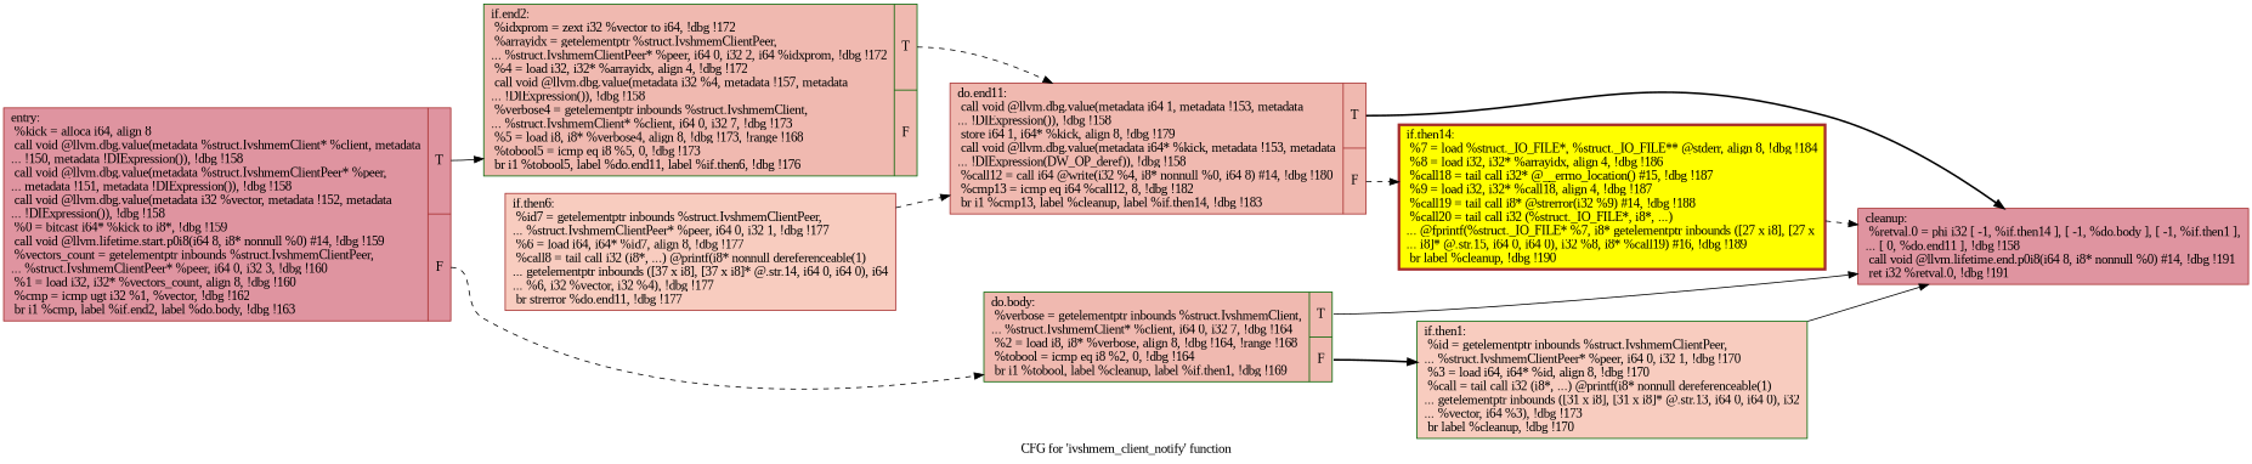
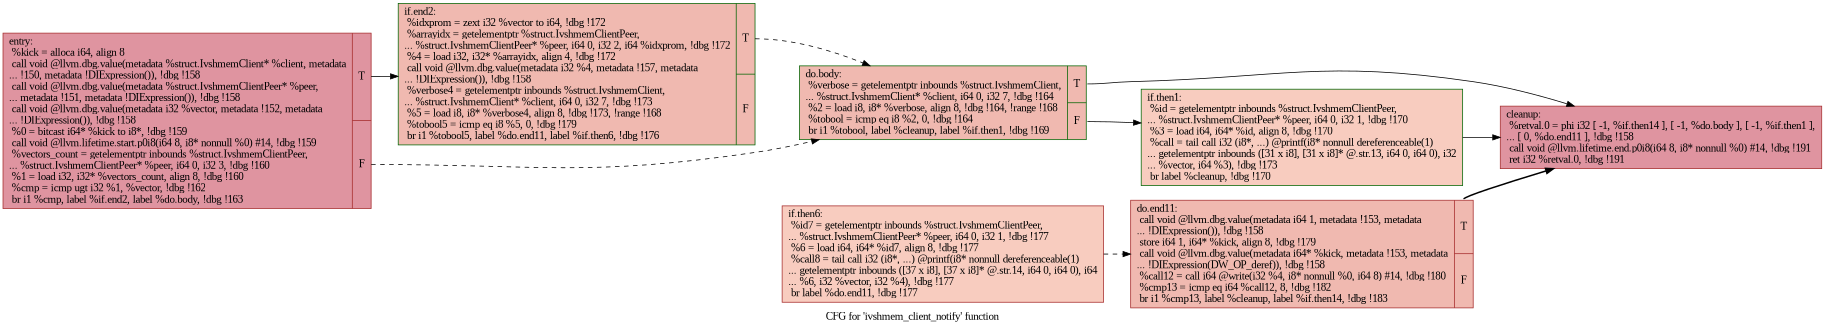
  digraph {
    fontname="Liberation Serif"
    label="CFG for 'ivshmem_client_notify' function"
    rankdir=LR
    node [color=brown fillcolor="#de614d70" fontname="Liberation Serif" shape=record style=filled]
    edge [fontname="Liberation Serif" style=dashed tailport=s0]
    n1 [fillcolor="#b70d2870" label="{entry:\l  %kick = alloca i64, align 8\l  call void @llvm.dbg.value(metadata %struct.IvshmemClient* %client, metadata\l... !150, metadata !DIExpression()), !dbg !158\l  call void @llvm.dbg.value(metadata %struct.IvshmemClientPeer* %peer,\l... metadata !151, metadata !DIExpression()), !dbg !158\l  call void @llvm.dbg.value(metadata i32 %vector, metadata !152, metadata\l... !DIExpression()), !dbg !158\l  %0 = bitcast i64* %kick to i8*, !dbg !159\l  call void @llvm.lifetime.start.p0i8(i64 8, i8* nonnull %0) #14, !dbg !159\l  %vectors_count = getelementptr inbounds %struct.IvshmemClientPeer,\l... %struct.IvshmemClientPeer* %peer, i64 0, i32 3, !dbg !160\l  %1 = load i32, i32* %vectors_count, align 8, !dbg !160\l  %cmp = icmp ugt i32 %1, %vector, !dbg !162\l  br i1 %cmp, label %if.end2, label %do.body, !dbg !163\l|{<s0>T|<s1>F}}"]
-   n2 [color=darkgreen label="{if.end2:                                          \l  %idxprom = zext i32 %vector to i64, !dbg !172\l  %arrayidx = getelementptr %struct.IvshmemClientPeer,\l... %struct.IvshmemClientPeer* %peer, i64 0, i32 2, i64 %idxprom, !dbg !172\l  %4 = load i32, i32* %arrayidx, align 4, !dbg !172\l  call void @llvm.dbg.value(metadata i32 %4, metadata !157, metadata\l... !DIExpression()), !dbg !158\l  %verbose4 = getelementptr inbounds %struct.IvshmemClient,\l... %struct.IvshmemClient* %client, i64 0, i32 7, !dbg !173\l  %5 = load i8, i8* %verbose4, align 8, !dbg !173, !range !168\l  %tobool5 = icmp eq i8 %5, 0, !dbg !173\l  br i1 %tobool5, label %do.end11, label %if.then6, !dbg !176\l|{<s0>T|<s1>F}}"]
+   n2 [color=darkgreen label="{if.end2:                                          \l  %idxprom = zext i32 %vector to i64, !dbg !172\l  %arrayidx = getelementptr %struct.IvshmemClientPeer,\l... %struct.IvshmemClientPeer* %peer, i64 0, i32 2, i64 %idxprom, !dbg !172\l  %4 = load i32, i32* %arrayidx, align 4, !dbg !172\l  call void @llvm.dbg.value(metadata i32 %4, metadata !157, metadata\l... !DIExpression()), !dbg !158\l  %verbose4 = getelementptr inbounds %struct.IvshmemClient,\l... %struct.IvshmemClient* %client, i64 0, i32 7, !dbg !173\l  %5 = load i8, i8* %verbose4, align 8, !dbg !173, !range !168\l  %tobool5 = icmp eq i8 %5, 0, !dbg !179\l  br i1 %tobool5, label %do.end11, label %if.then6, !dbg !176\l|{<s0>T|<s1>F}}"]
    n3 [color=darkgreen label="{do.body:                                          \l  %verbose = getelementptr inbounds %struct.IvshmemClient,\l... %struct.IvshmemClient* %client, i64 0, i32 7, !dbg !164\l  %2 = load i8, i8* %verbose, align 8, !dbg !164, !range !168\l  %tobool = icmp eq i8 %2, 0, !dbg !164\l  br i1 %tobool, label %cleanup, label %if.then1, !dbg !169\l|{<s0>T|<s1>F}}"]
    n4 [label="{do.end11:                                         \l  call void @llvm.dbg.value(metadata i64 1, metadata !153, metadata\l... !DIExpression()), !dbg !158\l  store i64 1, i64* %kick, align 8, !dbg !179\l  call void @llvm.dbg.value(metadata i64* %kick, metadata !153, metadata\l... !DIExpression(DW_OP_deref)), !dbg !158\l  %call12 = call i64 @write(i32 %4, i8* nonnull %0, i64 8) #14, !dbg !180\l  %cmp13 = icmp eq i64 %call12, 8, !dbg !182\l  br i1 %cmp13, label %cleanup, label %if.then14, !dbg !183\l|{<s0>T|<s1>F}}"]
    n5 [fillcolor="#b70d2870" label="{cleanup:                                          \l  %retval.0 = phi i32 [ -1, %if.then14 ], [ -1, %do.body ], [ -1, %if.then1 ],\l... [ 0, %do.end11 ], !dbg !158\l  call void @llvm.lifetime.end.p0i8(i64 8, i8* nonnull %0) #14, !dbg !191\l  ret i32 %retval.0, !dbg !191\l}"]
    n6 [color=darkgreen fillcolor="#f08b6e70" label="{if.then1:                                         \l  %id = getelementptr inbounds %struct.IvshmemClientPeer,\l... %struct.IvshmemClientPeer* %peer, i64 0, i32 1, !dbg !170\l  %3 = load i64, i64* %id, align 8, !dbg !170\l  %call = tail call i32 (i8*, ...) @printf(i8* nonnull dereferenceable(1)\l... getelementptr inbounds ([31 x i8], [31 x i8]* @.str.13, i64 0, i64 0), i32\l... %vector, i64 %3), !dbg !173\l  br label %cleanup, !dbg !170\l}"]
-   n7 [fillcolor=yellow label="{if.then14:                                        \l  %7 = load %struct._IO_FILE*, %struct._IO_FILE** @stderr, align 8, !dbg !184\l  %8 = load i32, i32* %arrayidx, align 4, !dbg !186\l  %call18 = tail call i32* @__errno_location() #15, !dbg !187\l  %9 = load i32, i32* %call18, align 4, !dbg !187\l  %call19 = tail call i8* @strerror(i32 %9) #14, !dbg !188\l  %call20 = tail call i32 (%struct._IO_FILE*, i8*, ...)\l... @fprintf(%struct._IO_FILE* %7, i8* getelementptr inbounds ([27 x i8], [27 x\l... i8]* @.str.15, i64 0, i64 0), i32 %8, i8* %call19) #16, !dbg !189\l  br label %cleanup, !dbg !190\l}" penwidth=3.0]
-   n8 [fillcolor="#f08b6e70" label="{if.then6:                                         \l  %id7 = getelementptr inbounds %struct.IvshmemClientPeer,\l... %struct.IvshmemClientPeer* %peer, i64 0, i32 1, !dbg !177\l  %6 = load i64, i64* %id7, align 8, !dbg !177\l  %call8 = tail call i32 (i8*, ...) @printf(i8* nonnull dereferenceable(1)\l... getelementptr inbounds ([37 x i8], [37 x i8]* @.str.14, i64 0, i64 0), i64\l... %6, i32 %vector, i32 %4), !dbg !177\l  br strerror %do.end11, !dbg !177\l}"]
+   n8 [fillcolor="#f08b6e70" label="{if.then6:                                         \l  %id7 = getelementptr inbounds %struct.IvshmemClientPeer,\l... %struct.IvshmemClientPeer* %peer, i64 0, i32 1, !dbg !177\l  %6 = load i64, i64* %id7, align 8, !dbg !177\l  %call8 = tail call i32 (i8*, ...) @printf(i8* nonnull dereferenceable(1)\l... getelementptr inbounds ([37 x i8], [37 x i8]* @.str.14, i64 0, i64 0), i64\l... %6, i32 %vector, i32 %4), !dbg !177\l  br label %do.end11, !dbg !177\l}"]
    n1 -> n2 [style=solid]
    n1 -> n3 [tailport=s1]
-   n2 -> n4
+   n2 -> n3
    n3 -> n5 [style=solid]
-   n3 -> n6 [style=bold tailport=s1]
+   n3 -> n6 [style=solid tailport=s1]
    n4 -> n5 [style=bold]
-   n4 -> n7 [tailport=s1]
    n6 -> n5 [style=solid]
-   n7 -> n5
    n8 -> n4
  }
